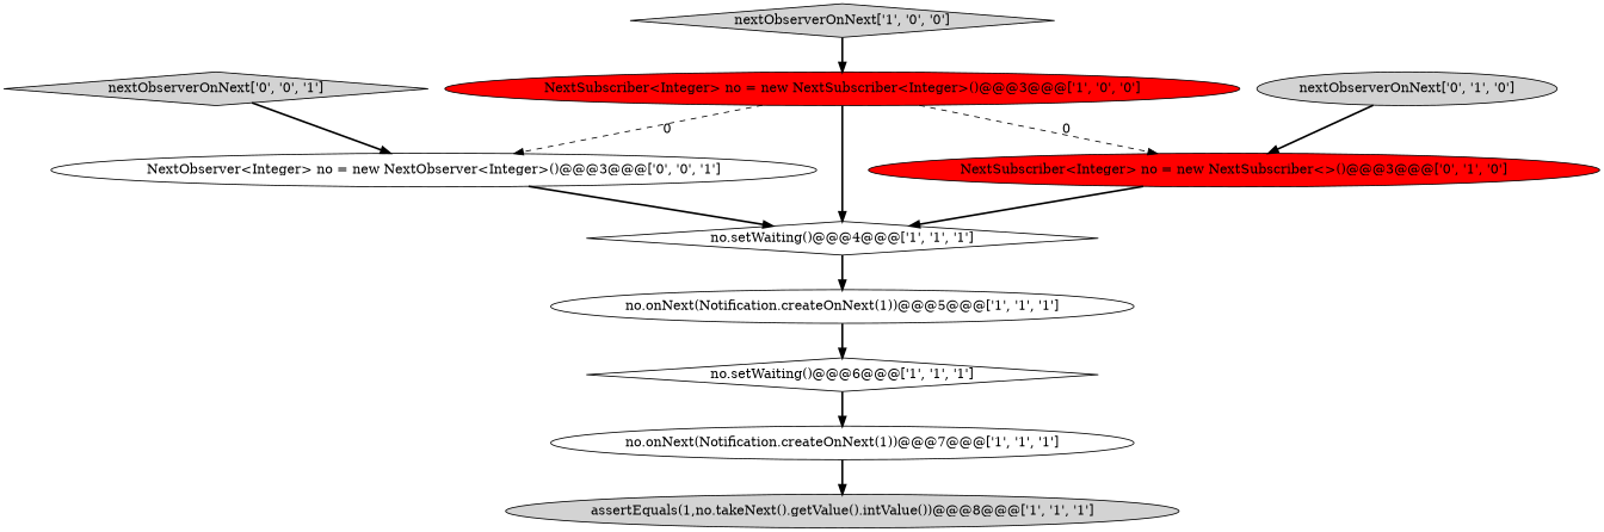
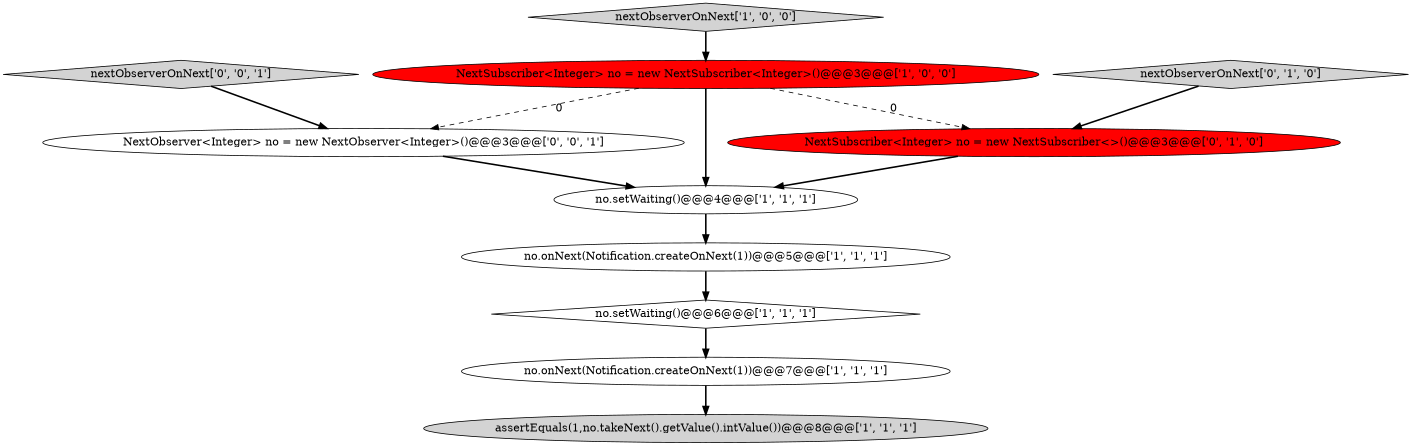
  digraph {
    node [fillcolor=white shape=ellipse style=filled]
    edge [style=bold]
    n1 [fillcolor=red label="NextSubscriber<Integer> no = new NextSubscriber<>()@@@3@@@['0', '1', '0']"]
-   n2 [label="no.setWaiting()@@@4@@@['1', '1', '1']" shape=diamond]
+   n2 [label="no.setWaiting()@@@4@@@['1', '1', '1']"]
    n3 [label="no.onNext(Notification.createOnNext(1))@@@5@@@['1', '1', '1']"]
    n4 [label="no.setWaiting()@@@6@@@['1', '1', '1']" shape=diamond]
    n5 [label="no.onNext(Notification.createOnNext(1))@@@7@@@['1', '1', '1']"]
    n6 [fillcolor=lightgray label="assertEquals(1,no.takeNext().getValue().intValue())@@@8@@@['1', '1', '1']"]
-   n7 [fillcolor=lightgray label="nextObserverOnNext['0', '1', '0']"]
+   n7 [fillcolor=lightgray label="nextObserverOnNext['0', '1', '0']" shape=diamond]
    n8 [fillcolor=lightgray label="nextObserverOnNext['0', '0', '1']" shape=diamond]
    n9 [label="NextObserver<Integer> no = new NextObserver<Integer>()@@@3@@@['0', '0', '1']"]
    n10 [fillcolor=lightgray label="nextObserverOnNext['1', '0', '0']" shape=diamond]
    n11 [fillcolor=red label="NextSubscriber<Integer> no = new NextSubscriber<Integer>()@@@3@@@['1', '0', '0']"]
    n1 -> n2
    n2 -> n3
    n3 -> n4
    n4 -> n5
    n5 -> n6
    n7 -> n1
    n8 -> n9
    n9 -> n2
    n10 -> n11
    n11 -> n1 [label=0 style=dashed]
    n11 -> n2
    n11 -> n9 [label=0 style=dashed]
  }
